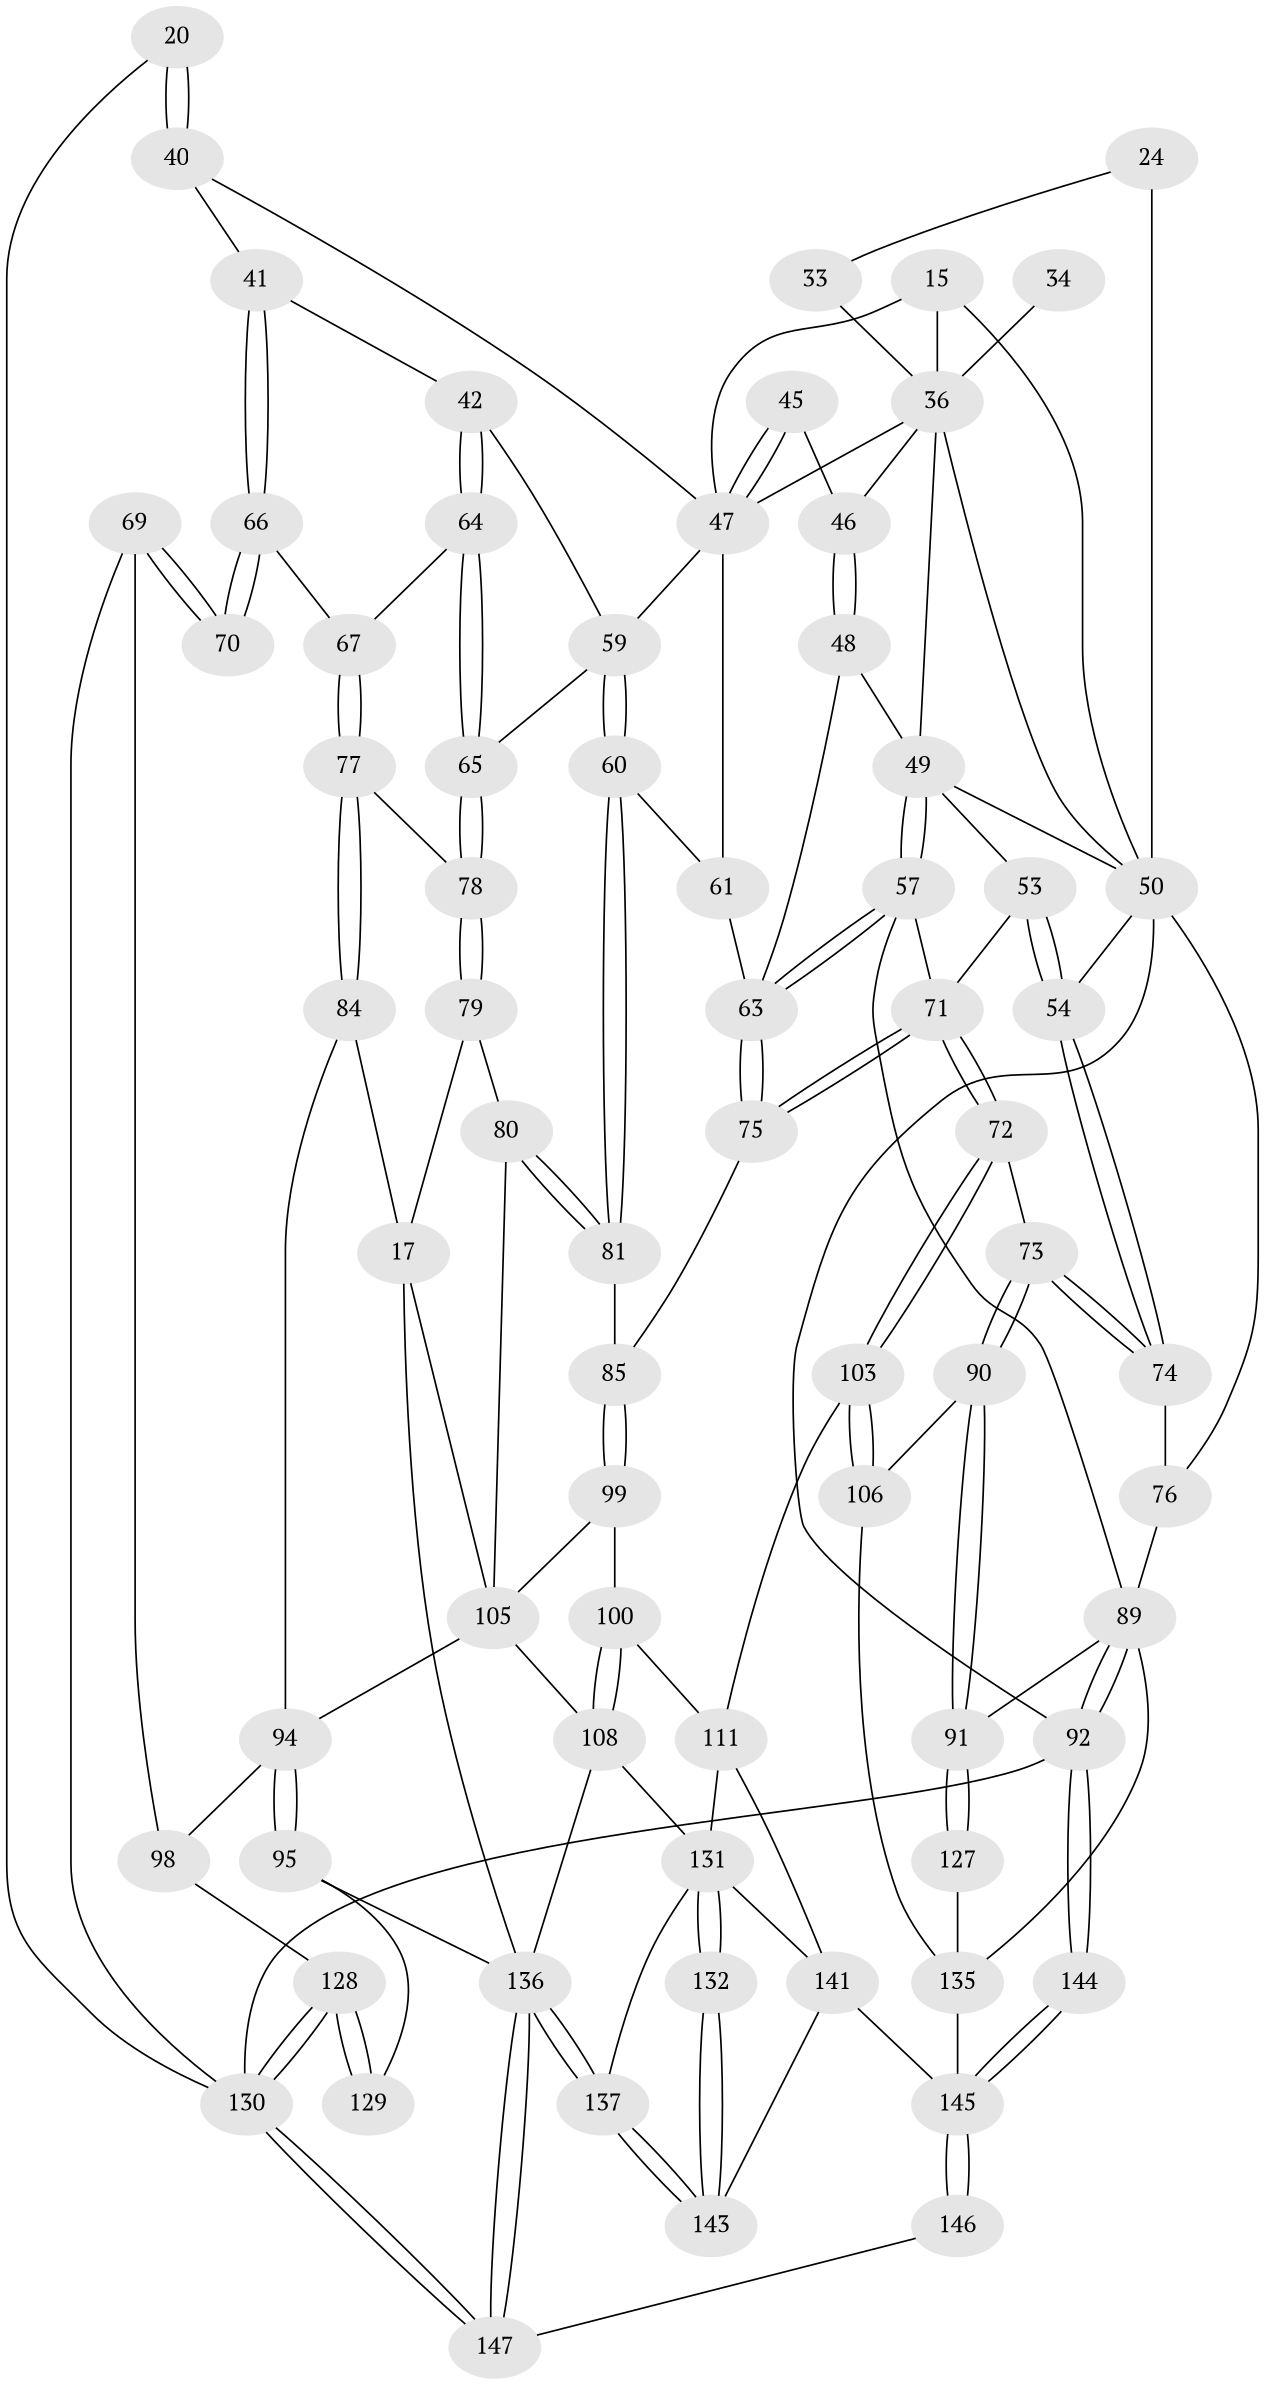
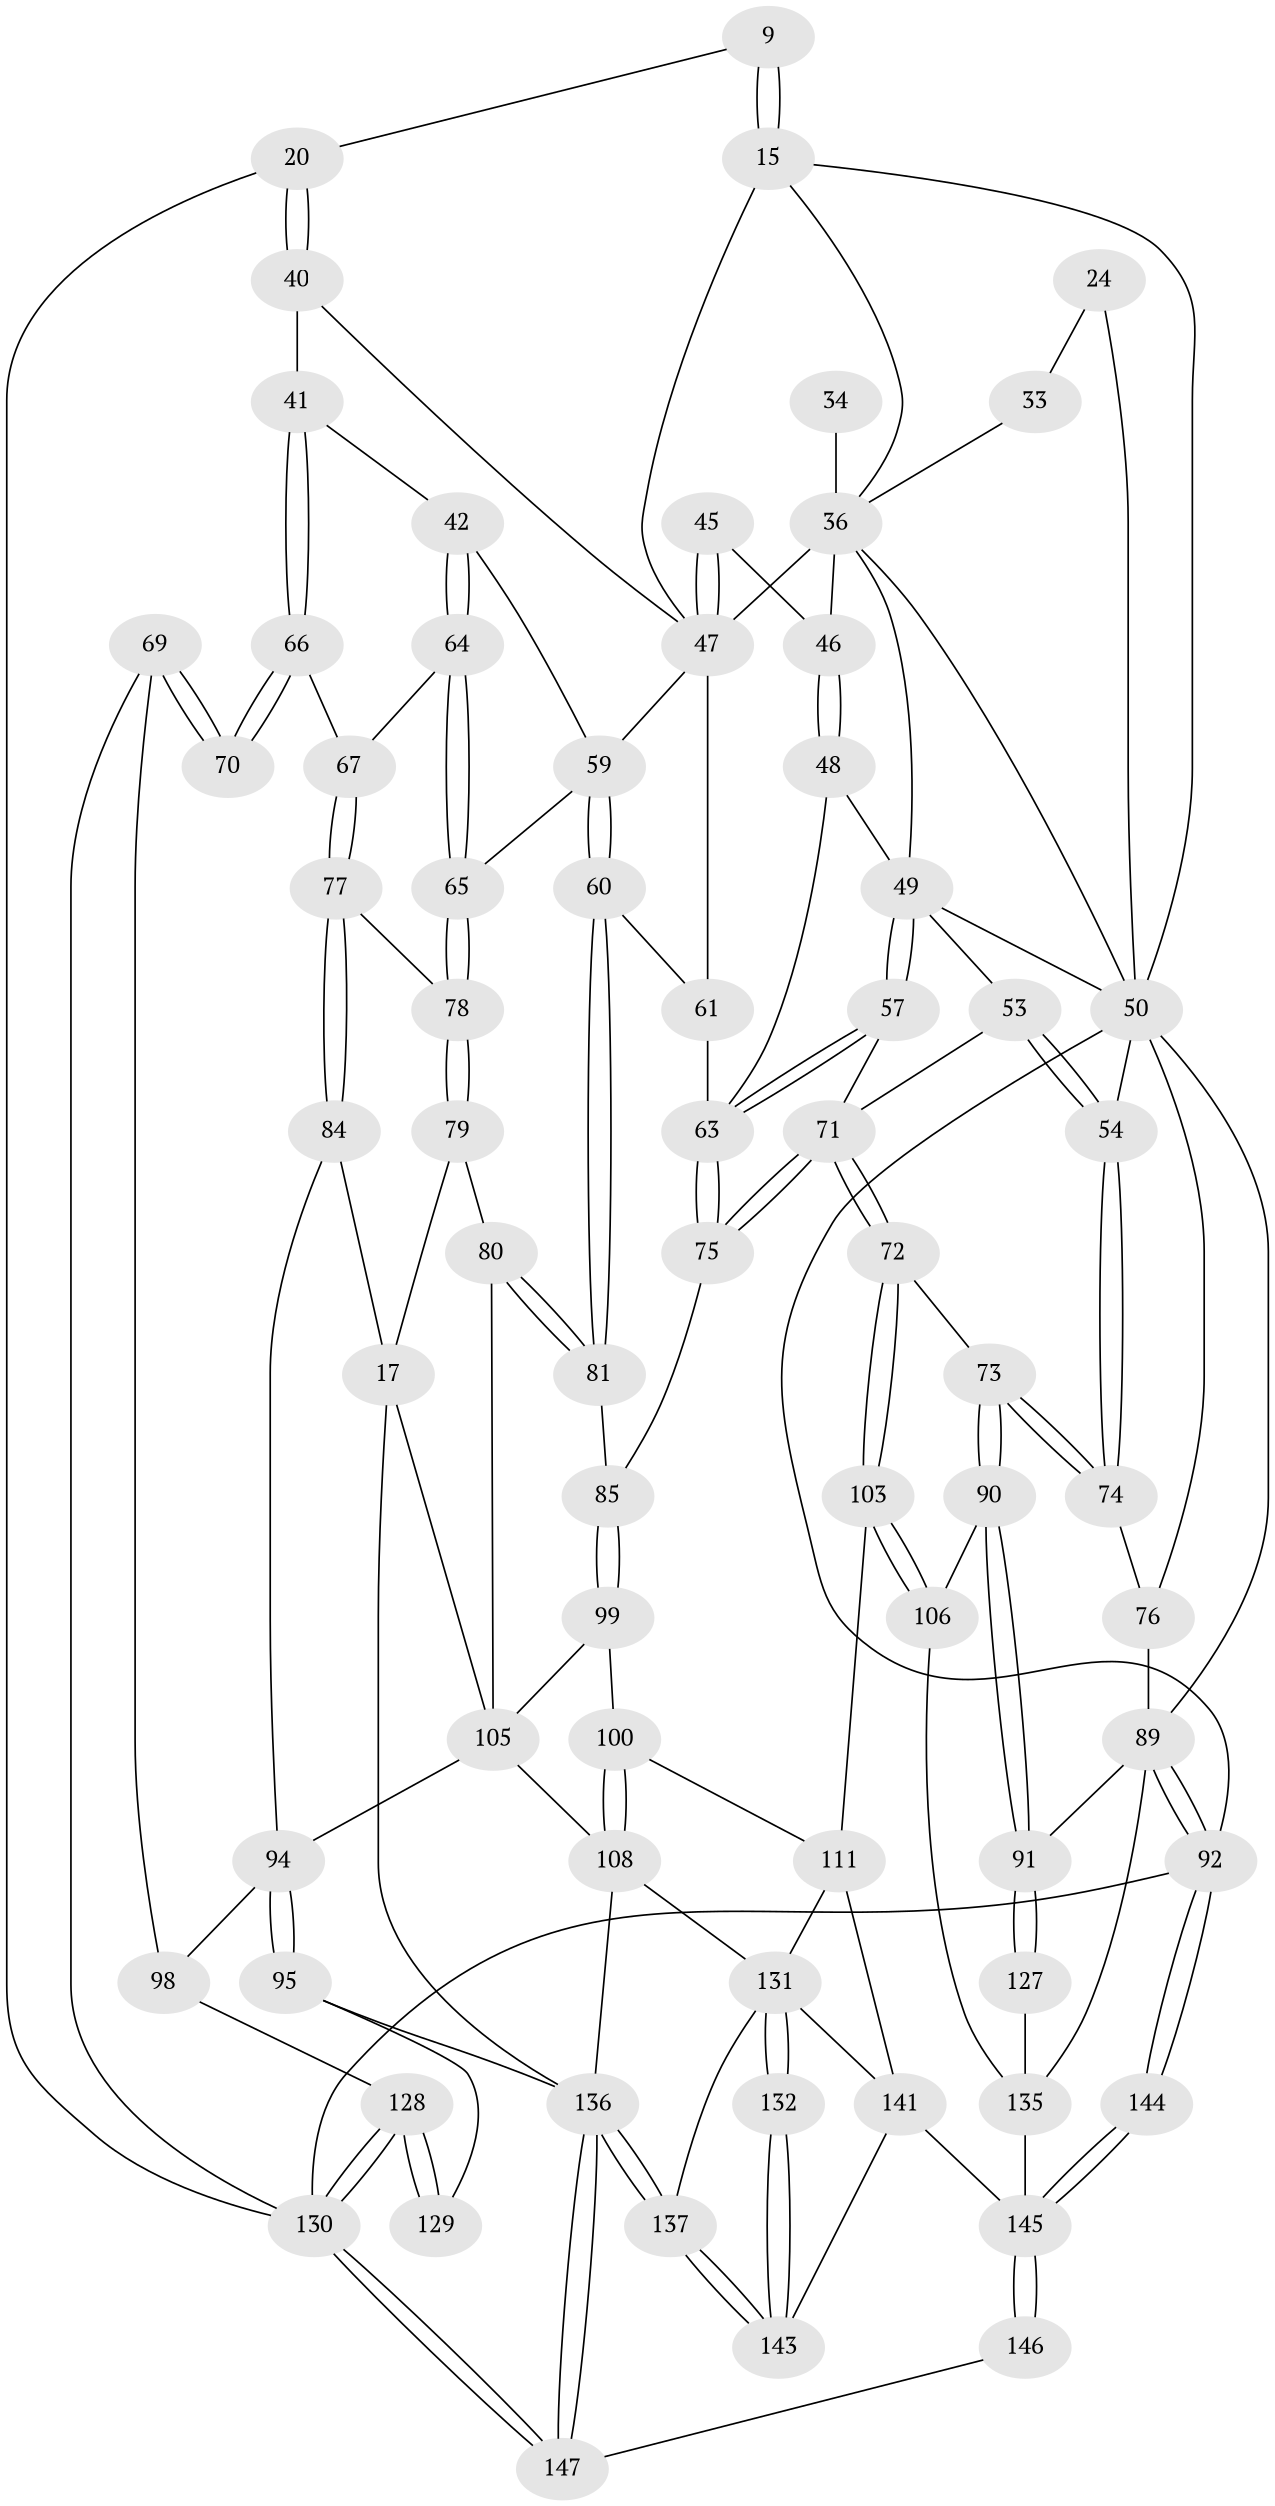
  graph {
    fontname="PT Serif"
    node [color=gray90 fontname="PT Serif" style=filled]
    edge [fontname="PT Serif"]
    15 [super="+10+6"]
+   9
    20 [super="+19"]
    36 [super="+12+35"]
    47 [super="+44+29+37"]
    50 [super="+26+27+16"]
    40 [super="+23"]
    130 [super="+21+68"]
    46
    49 [super="+38+39"]
    59 [super="+43"]
    61 [super="+55"]
    54
    76 [super="+51"]
    89 [super="+88+87+52+30"]
    92 [super="+2"]
    41
    147
    24 [super="+18"]
    33
    34
    48
    53
    57
    42
    66
    64
    67
    70
    60
    65
    45
    63 [super="+62+56"]
    75
    71 [super="+58"]
    74
    91
    135 [super="+134"]
    144
    72
    81
    78
    85
    77
    79
    84
    69
    98 [super="+93"]
    128 [super="+115+112"]
    94 [super="+83+82"]
    95
    73
    103
    90
    106
    111 [super="+102"]
    99
    n58 [label=17 super="+86"]
    80
    105 [super="+104"]
    136 [super="+124+116+117"]
    108 [super="+107"]
    100
    127
    145 [super="+139+140+142"]
    129 [super="+113+114"]
    137 [super="+133"]
    131 [super="+110+125"]
    141 [super="+126+119+118"]
    132
    143
    146
    15 -- 36
    15 -- 47
    15 -- 50
+   9 -- 15 [weight=2]
+   9 -- 15
+   9 -- 20
    20 -- 40 [weight=3]
    20 -- 40
    20 -- 130 [weight=2]
    36 -- 47
    36 -- 50
    36 -- 46
    36 -- 49
    47 -- 59
    47 -- 61
    50 -- 54
    50 -- 76
-   57 -- 89
+   50 -- 89
    50 -- 92
    40 -- 47
    40 -- 41
    130 -- 147
    130 -- 147
    46 -- 48
    46 -- 48
    49 -- 50
    49 -- 53
    49 -- 57
    49 -- 57
    59 -- 60
    59 -- 60
    59 -- 65
    61 -- 63 [weight=2]
    54 -- 74
    54 -- 74
    76 -- 89 [weight=2]
    89 -- 92 [weight=2]
    89 -- 92
    89 -- 91
    89 -- 135
    92 -- 130 [weight=2]
    92 -- 144
    92 -- 144
    41 -- 42
    41 -- 66
    41 -- 66
    24 -- 50 [weight=3]
    24 -- 33 [weight=2]
    33 -- 36
    34 -- 36 [weight=3]
    48 -- 49
    48 -- 63
    53 -- 54
    53 -- 54
    53 -- 71
    57 -- 63
    57 -- 63
    57 -- 71
    42 -- 59
    42 -- 64
    42 -- 64
    66 -- 67
    66 -- 70
    66 -- 70
    64 -- 67
    64 -- 65
    64 -- 65
    67 -- 77
    67 -- 77
    60 -- 61
    60 -- 81
    60 -- 81
    65 -- 78
    65 -- 78
    45 -- 47 [weight=2]
    45 -- 47
    45 -- 46
    63 -- 75
    63 -- 75
    75 -- 85
    71 -- 75
    71 -- 75
    71 -- 72
    71 -- 72
    74 -- 76
    91 -- 127
    91 -- 127
    135 -- 145 [weight=2]
    144 -- 145 [weight=2]
    144 -- 145
    72 -- 73
    72 -- 103
    72 -- 103
    81 -- 85
    78 -- 79
    78 -- 79
    85 -- 99
    85 -- 99
    77 -- 78
    77 -- 84
    77 -- 84
    79 -- n58
    79 -- 80
    84 -- 94
    84 -- n58
    69 -- 130
    69 -- 70
    69 -- 70
    69 -- 98
    98 -- 128
    128 -- 130 [weight=2]
    128 -- 130
    128 -- 129 [weight=2]
    128 -- 129
    94 -- 98 [weight=2]
    94 -- 95
    94 -- 95
    95 -- 136
    95 -- 129
    73 -- 74
    73 -- 74
    73 -- 90
    73 -- 90
    103 -- 106
    103 -- 106
    103 -- 111
    90 -- 91
    90 -- 91
    90 -- 106
    106 -- 135
    111 -- 131
    111 -- 141 [weight=2]
    99 -- 105
    99 -- 100
    n58 -- 105
    n58 -- 136
    80 -- 81
    80 -- 81
    80 -- 105
    105 -- 94
    105 -- 108
    136 -- 147
    136 -- 147
    136 -- 137 [weight=2]
    136 -- 137
    108 -- 136
    108 -- 131
    100 -- 111
    100 -- 108
    100 -- 108
    127 -- 135 [weight=2]
    145 -- 146 [weight=2]
    145 -- 146
    137 -- 143
    137 -- 143
    131 -- 137
    131 -- 141
    131 -- 132 [weight=2]
    131 -- 132
    141 -- 145 [weight=2]
    141 -- 143
    132 -- 143
    132 -- 143
    146 -- 147
  }
